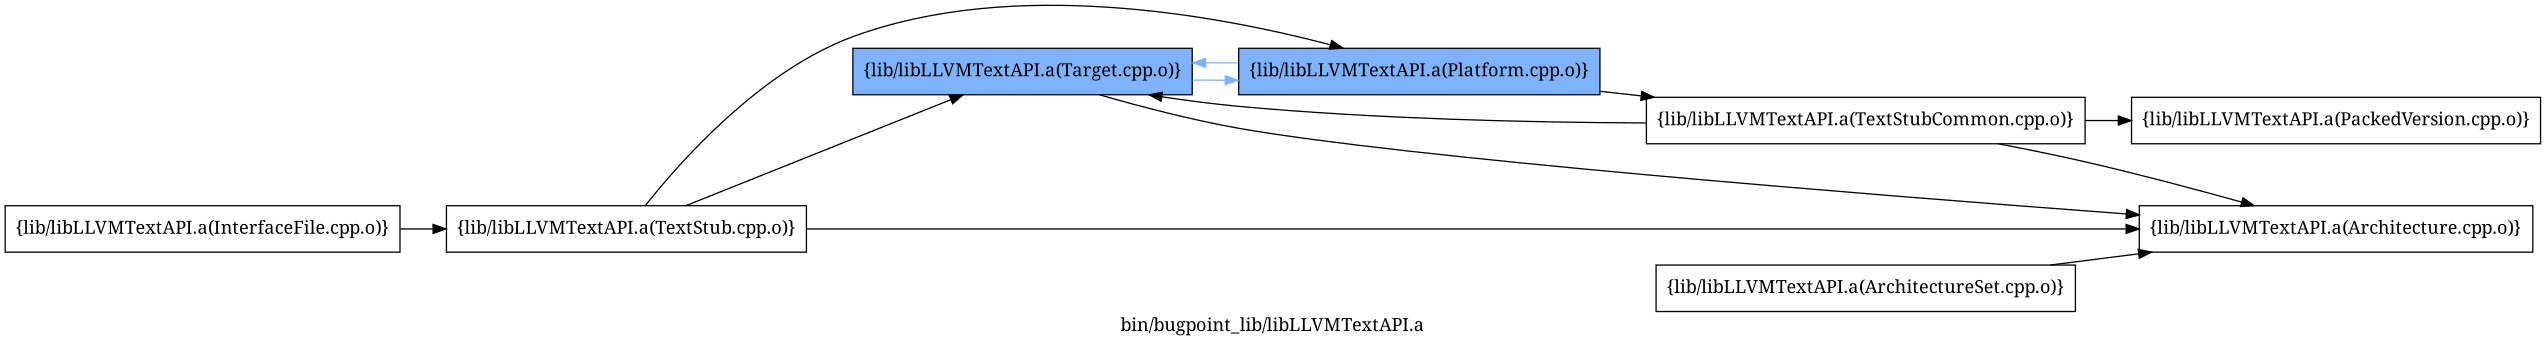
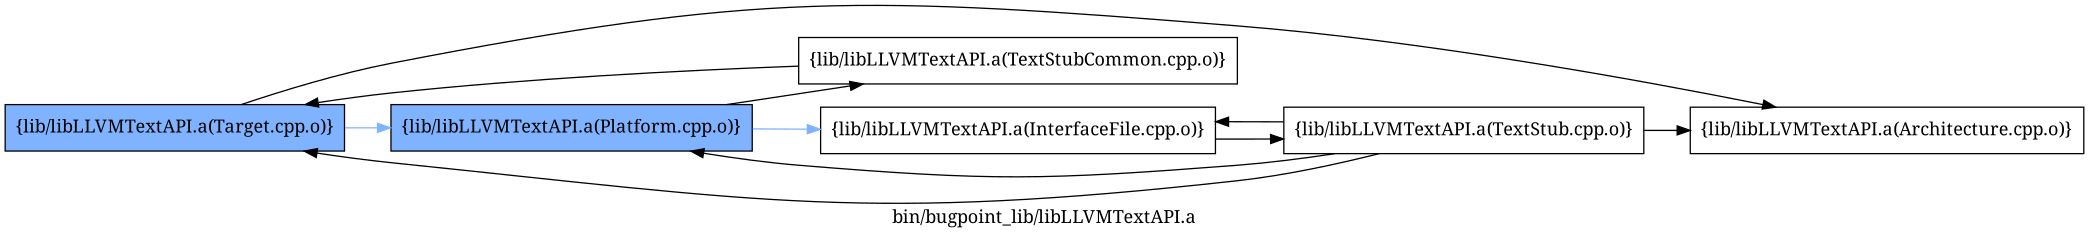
  digraph {
    fontname="Noto Serif"
    label="bin/bugpoint_lib/libLLVMTextAPI.a"
    rankdir=LR
    node [fontname="Noto Serif" group=0 shape=box]
    edge [fontname="Noto Serif"]
    n1 [fillcolor="0.600000 0.5 1" group=1 label="{lib/libLLVMTextAPI.a(Target.cpp.o)}" style=filled]
    n2 [label="{lib/libLLVMTextAPI.a(Architecture.cpp.o)}"]
    n3 [fillcolor="0.600000 0.5 1" group=1 label="{lib/libLLVMTextAPI.a(Platform.cpp.o)}" style=filled]
    n4 [label="{lib/libLLVMTextAPI.a(TextStubCommon.cpp.o)}"]
    n5 [label="{lib/libLLVMTextAPI.a(TextStub.cpp.o)}"]
    n6 [label="{lib/libLLVMTextAPI.a(InterfaceFile.cpp.o)}"]
-   n7 [label="{lib/libLLVMTextAPI.a(ArchitectureSet.cpp.o)}"]
-   n8 [label="{lib/libLLVMTextAPI.a(PackedVersion.cpp.o)}"]
    subgraph sub_1 {
      rank=same
      n1
    }
    n1 -> n2
    n1 -> n3 [color="0.600000 0.5 1"]
-   n3 -> n1 [color="0.600000 0.5 1"]
+   n3 -> n6 [color="0.600000 0.5 1"]
    n3 -> n4
    n4 -> n1
-   n4 -> n2
-   n4 -> n8
    n5 -> n1
    n5 -> n2
    n5 -> n3
+   n5 -> n6
    n6 -> n5
-   n7 -> n2
  }
